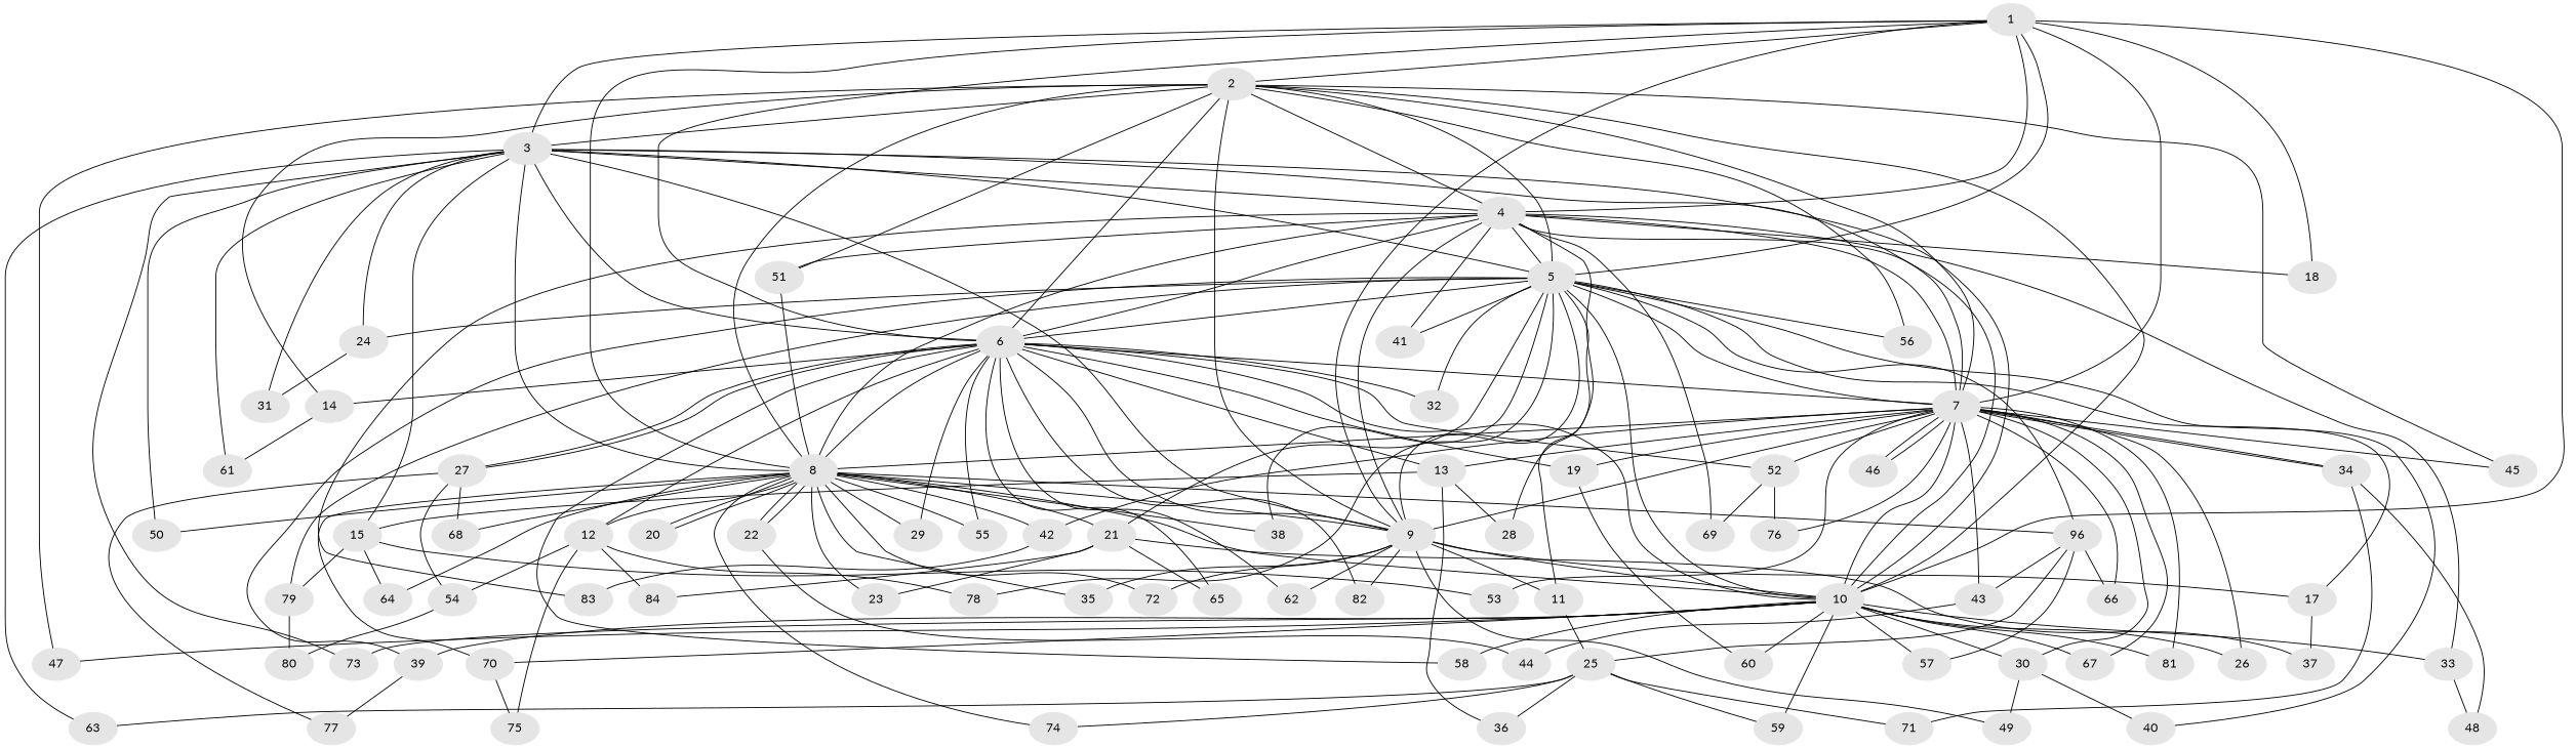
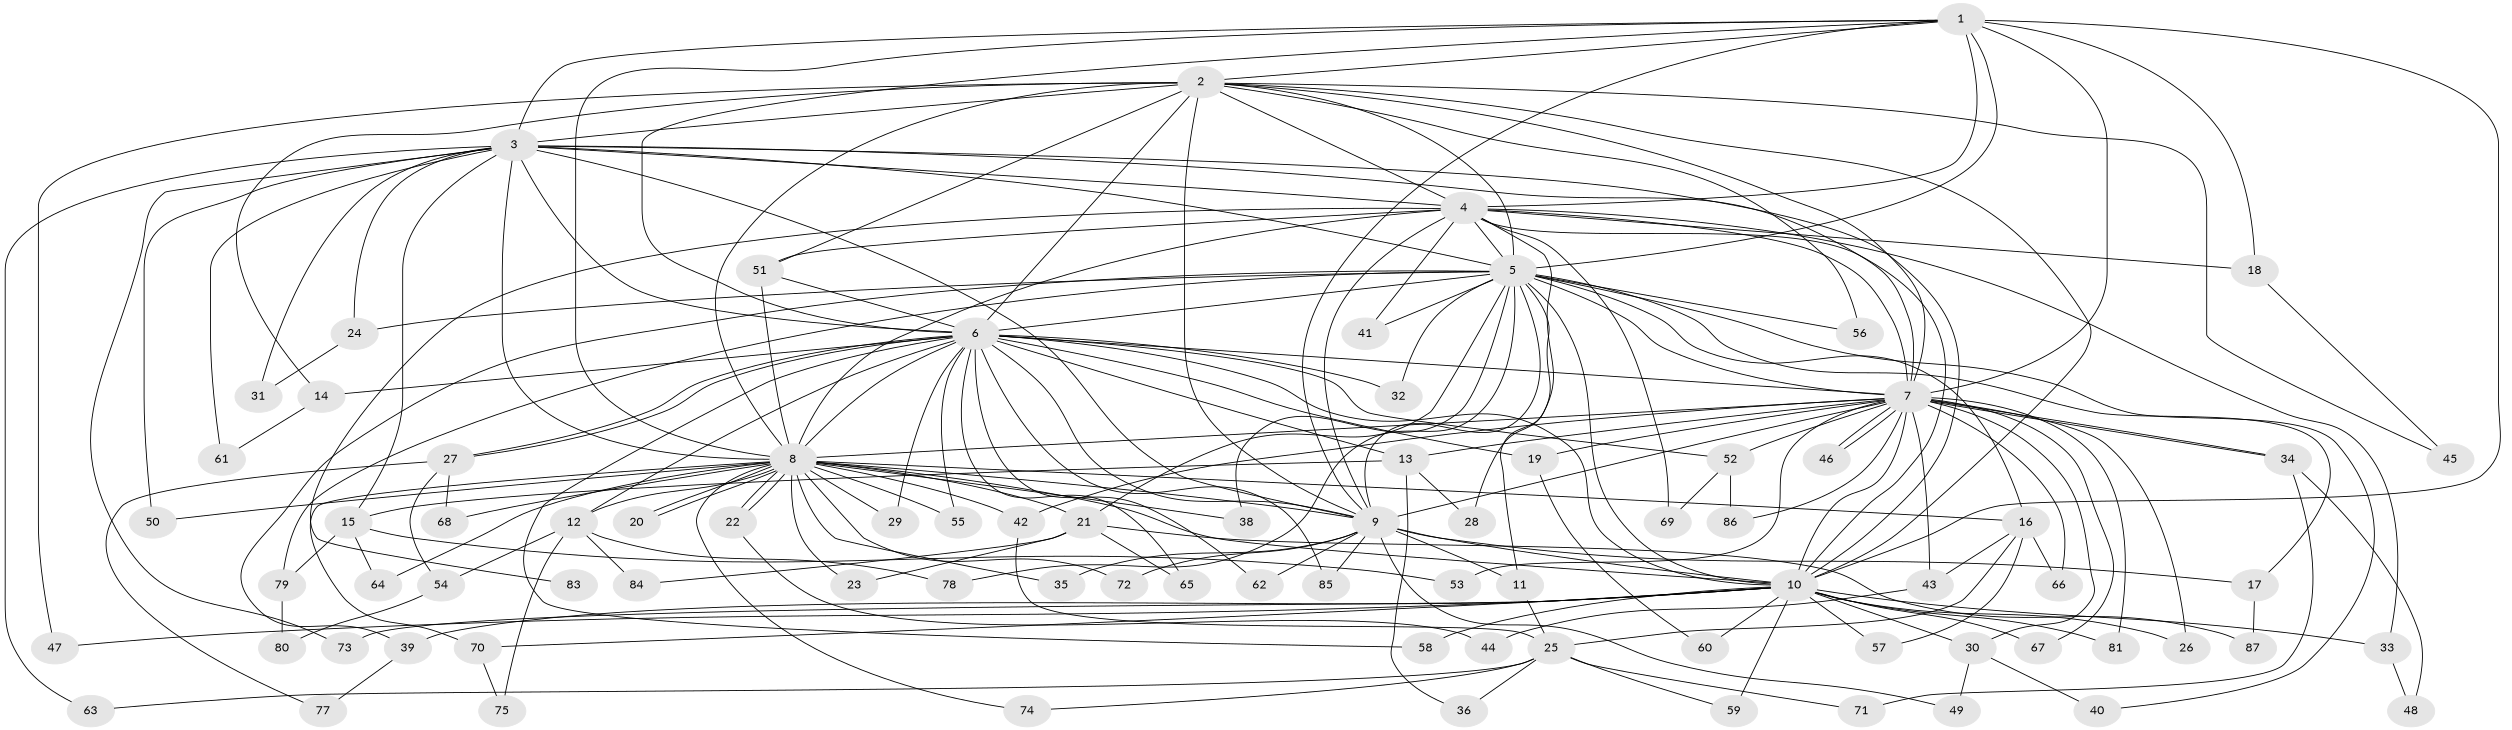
  graph {
    fontname=Lato
    node [color=gray90 fontname=Lato style=filled]
    edge [fontname=Lato]
    1
    2
    3
    4
    5
    6
    7
    8
    9
    10
    18
    14
    45
    47
    51
    56
    15
    24
    31
    50
    61
    63
    73
    28
    33
    41
    69
    83
    11
-   16 [label=96]
+   16
    17
    21
    32
    38
    39
    40
    78
    79
    12
    13
    19
    27
    29
    52
    55
    58
    62
    65
-   82
+   82 [label=85]
    26
    30
    34
    42
    43
    46
    53
    66
    67
-   76
+   76 [label=86]
    81
    20
    22
    23
    35
    64
    68
    70
    72
    74
    49
    57
    59
    60
    48
    25
-   37
+   37 [label=87]
    84
    77
    80
    54
    75
    36
    71
    44
    1 -- 2
    1 -- 3
    1 -- 4
    1 -- 5
    1 -- 6
    1 -- 7
    1 -- 8
    1 -- 9
    1 -- 10
    1 -- 18
    2 -- 3
    2 -- 4
    2 -- 5
    2 -- 6
    2 -- 7
    2 -- 8
    2 -- 9
    2 -- 10
    2 -- 14
    2 -- 45
    2 -- 47
    2 -- 51
    2 -- 56
    3 -- 4
    3 -- 5
    3 -- 6
    3 -- 7
    3 -- 8
    3 -- 9
    3 -- 10
    3 -- 15
    3 -- 24
    3 -- 31
    3 -- 50
    3 -- 61
    3 -- 63
    3 -- 73
    4 -- 5
-   4 -- 6
+   51 -- 6
    4 -- 7
    4 -- 8
    4 -- 9
    4 -- 10
    4 -- 18
    4 -- 51
    4 -- 28
    4 -- 33
    4 -- 41
    4 -- 69
    4 -- 83
    5 -- 6
    5 -- 7
    5 -- 9
    5 -- 10
    5 -- 56
    5 -- 24
    5 -- 41
    5 -- 11
    5 -- 16
    5 -- 17
    5 -- 21
    5 -- 32
    5 -- 38
    5 -- 39
    5 -- 40
    5 -- 78
    5 -- 79
    6 -- 7
    6 -- 8
    6 -- 9
    6 -- 10
    6 -- 14
    6 -- 32
    6 -- 12
    6 -- 13
    6 -- 19
    6 -- 27
    6 -- 27
    6 -- 29
    6 -- 52
    6 -- 55
    6 -- 58
    6 -- 62
    6 -- 65
    6 -- 82
    7 -- 8
    7 -- 9
    7 -- 10
-   7 -- 45
+   18 -- 45
    7 -- 13
    7 -- 19
    7 -- 52
    7 -- 26
    7 -- 30
    7 -- 34
    7 -- 34
    7 -- 42
    7 -- 43
    7 -- 46
    7 -- 46
    7 -- 53
    7 -- 66
    7 -- 67
    7 -- 76
    7 -- 81
    8 -- 9
    8 -- 10
    8 -- 50
    8 -- 16
    8 -- 21
    8 -- 38
    8 -- 12
    8 -- 29
    8 -- 55
    8 -- 42
    8 -- 20
    8 -- 20
    8 -- 22
    8 -- 22
    8 -- 23
    8 -- 35
    8 -- 64
    8 -- 68
    8 -- 70
    8 -- 72
    8 -- 74
    9 -- 10
    9 -- 11
    9 -- 17
    9 -- 62
    9 -- 82
    9 -- 35
    9 -- 72
    9 -- 49
    10 -- 47
    10 -- 73
    10 -- 33
    10 -- 39
    10 -- 58
    10 -- 26
    10 -- 30
    10 -- 67
    10 -- 81
    10 -- 70
    10 -- 57
    10 -- 59
    10 -- 60
    14 -- 61
    51 -- 8
    15 -- 79
    15 -- 53
    15 -- 64
    24 -- 31
    33 -- 48
    11 -- 25
    16 -- 43
    16 -- 66
    16 -- 57
    16 -- 25
    17 -- 37
    21 -- 65
    21 -- 23
    21 -- 37
    21 -- 84
    39 -- 77
    79 -- 80
    12 -- 78
    12 -- 84
    12 -- 54
    12 -- 75
    13 -- 15
    13 -- 28
    13 -- 36
    19 -- 60
    27 -- 68
    27 -- 77
    27 -- 54
    52 -- 69
    52 -- 76
    30 -- 40
    30 -- 49
    34 -- 48
    34 -- 71
-   42 -- 83
+   42 -- 25
    43 -- 44
    22 -- 44
    70 -- 75
    25 -- 63
    25 -- 74
    25 -- 59
    25 -- 36
    25 -- 71
    54 -- 80
  }
